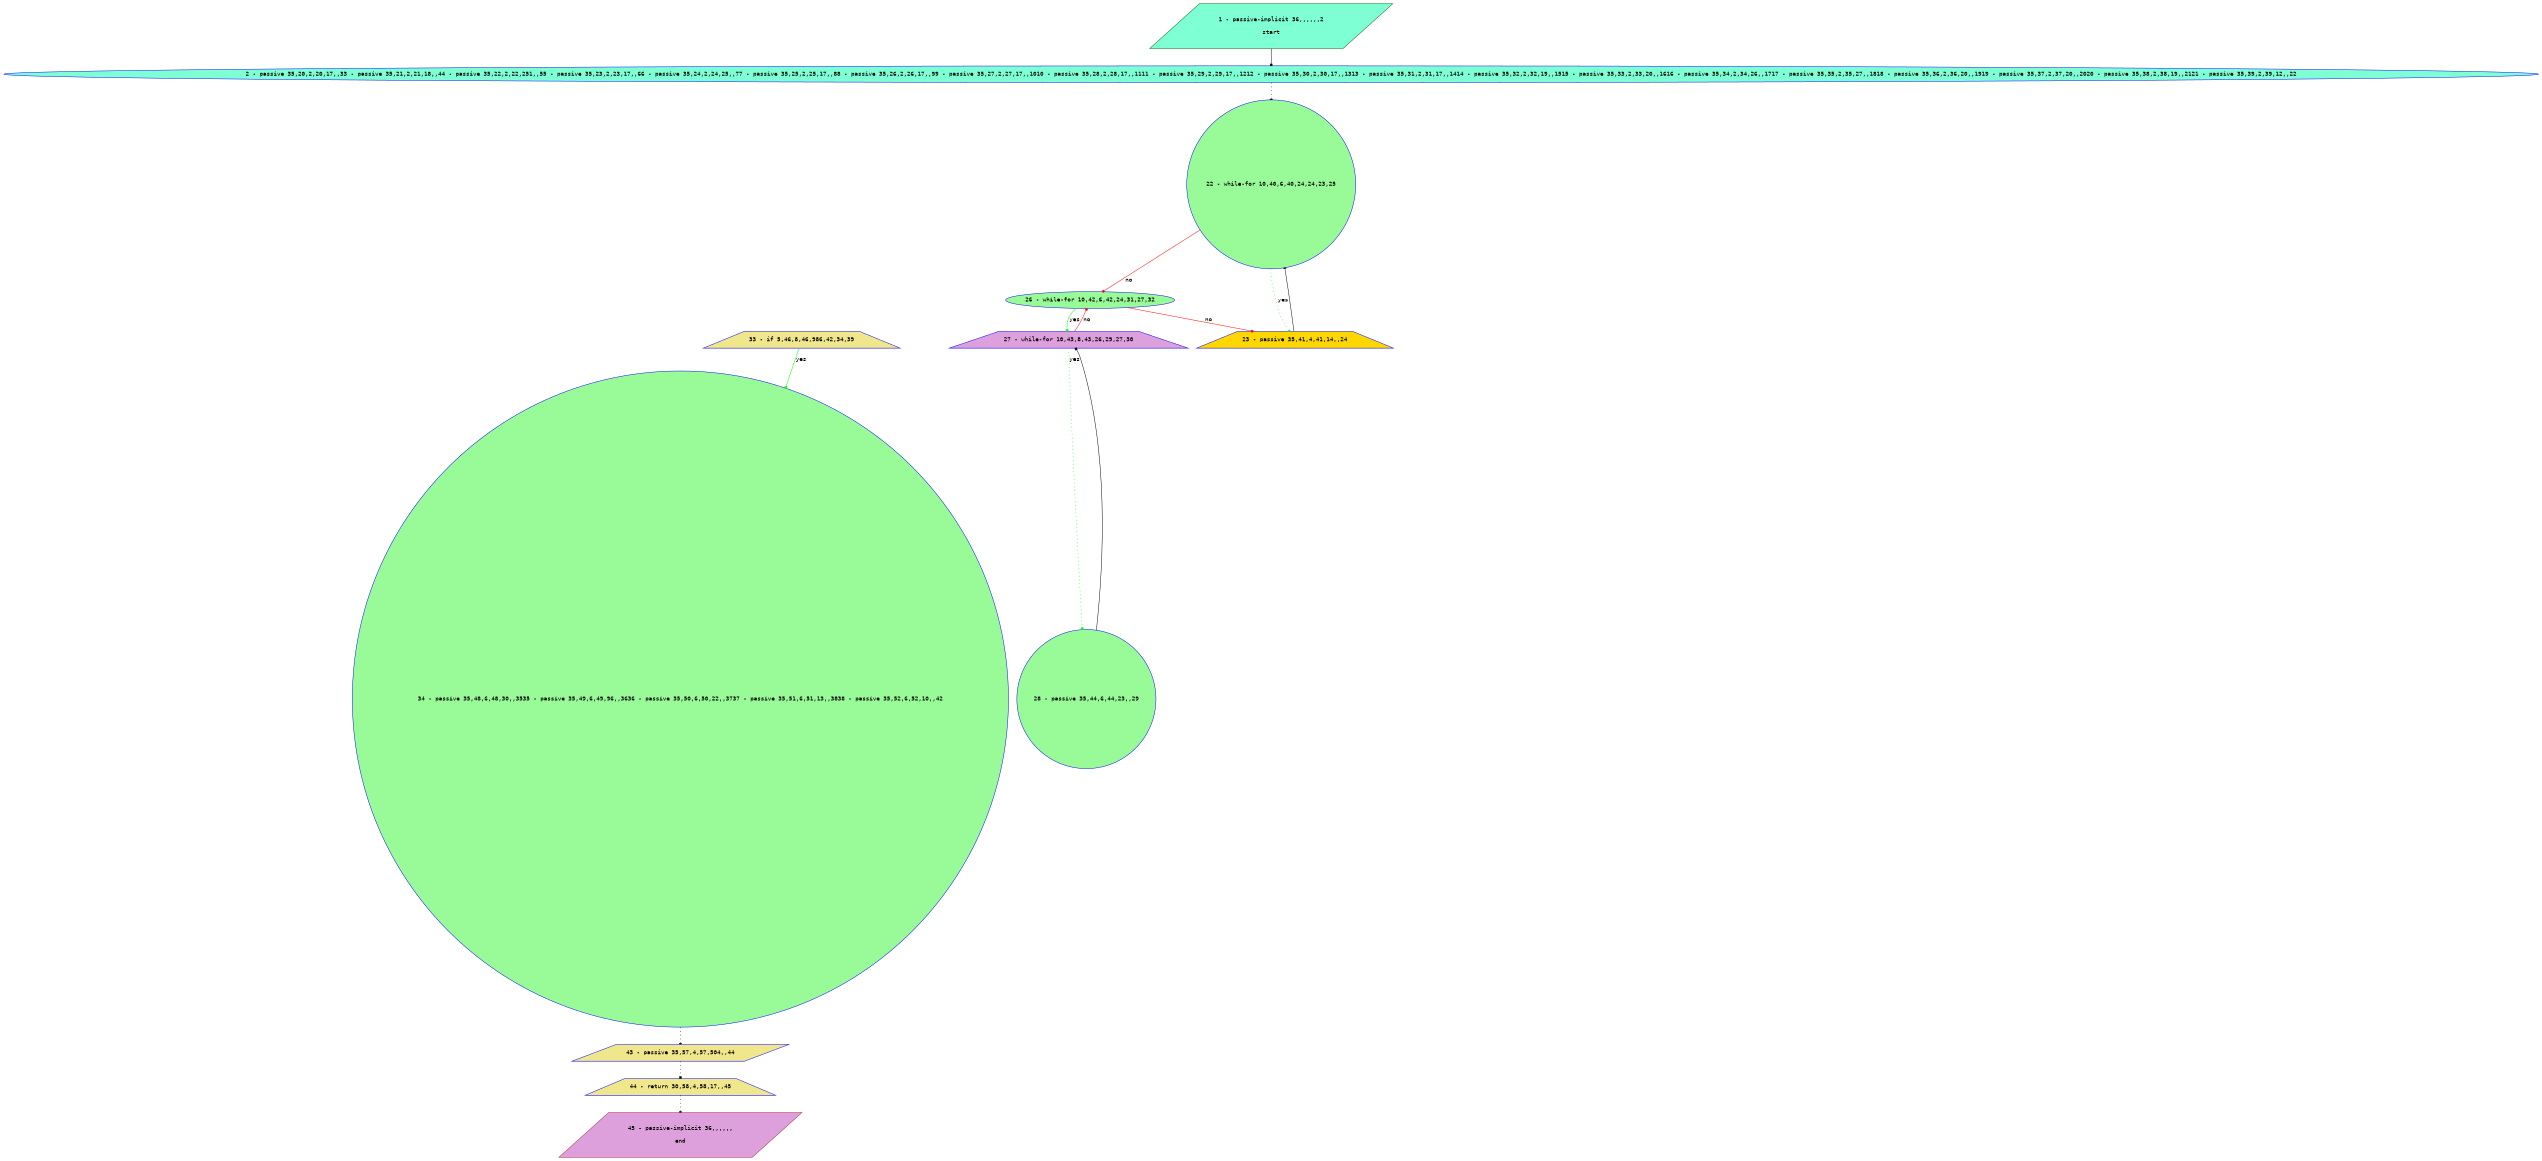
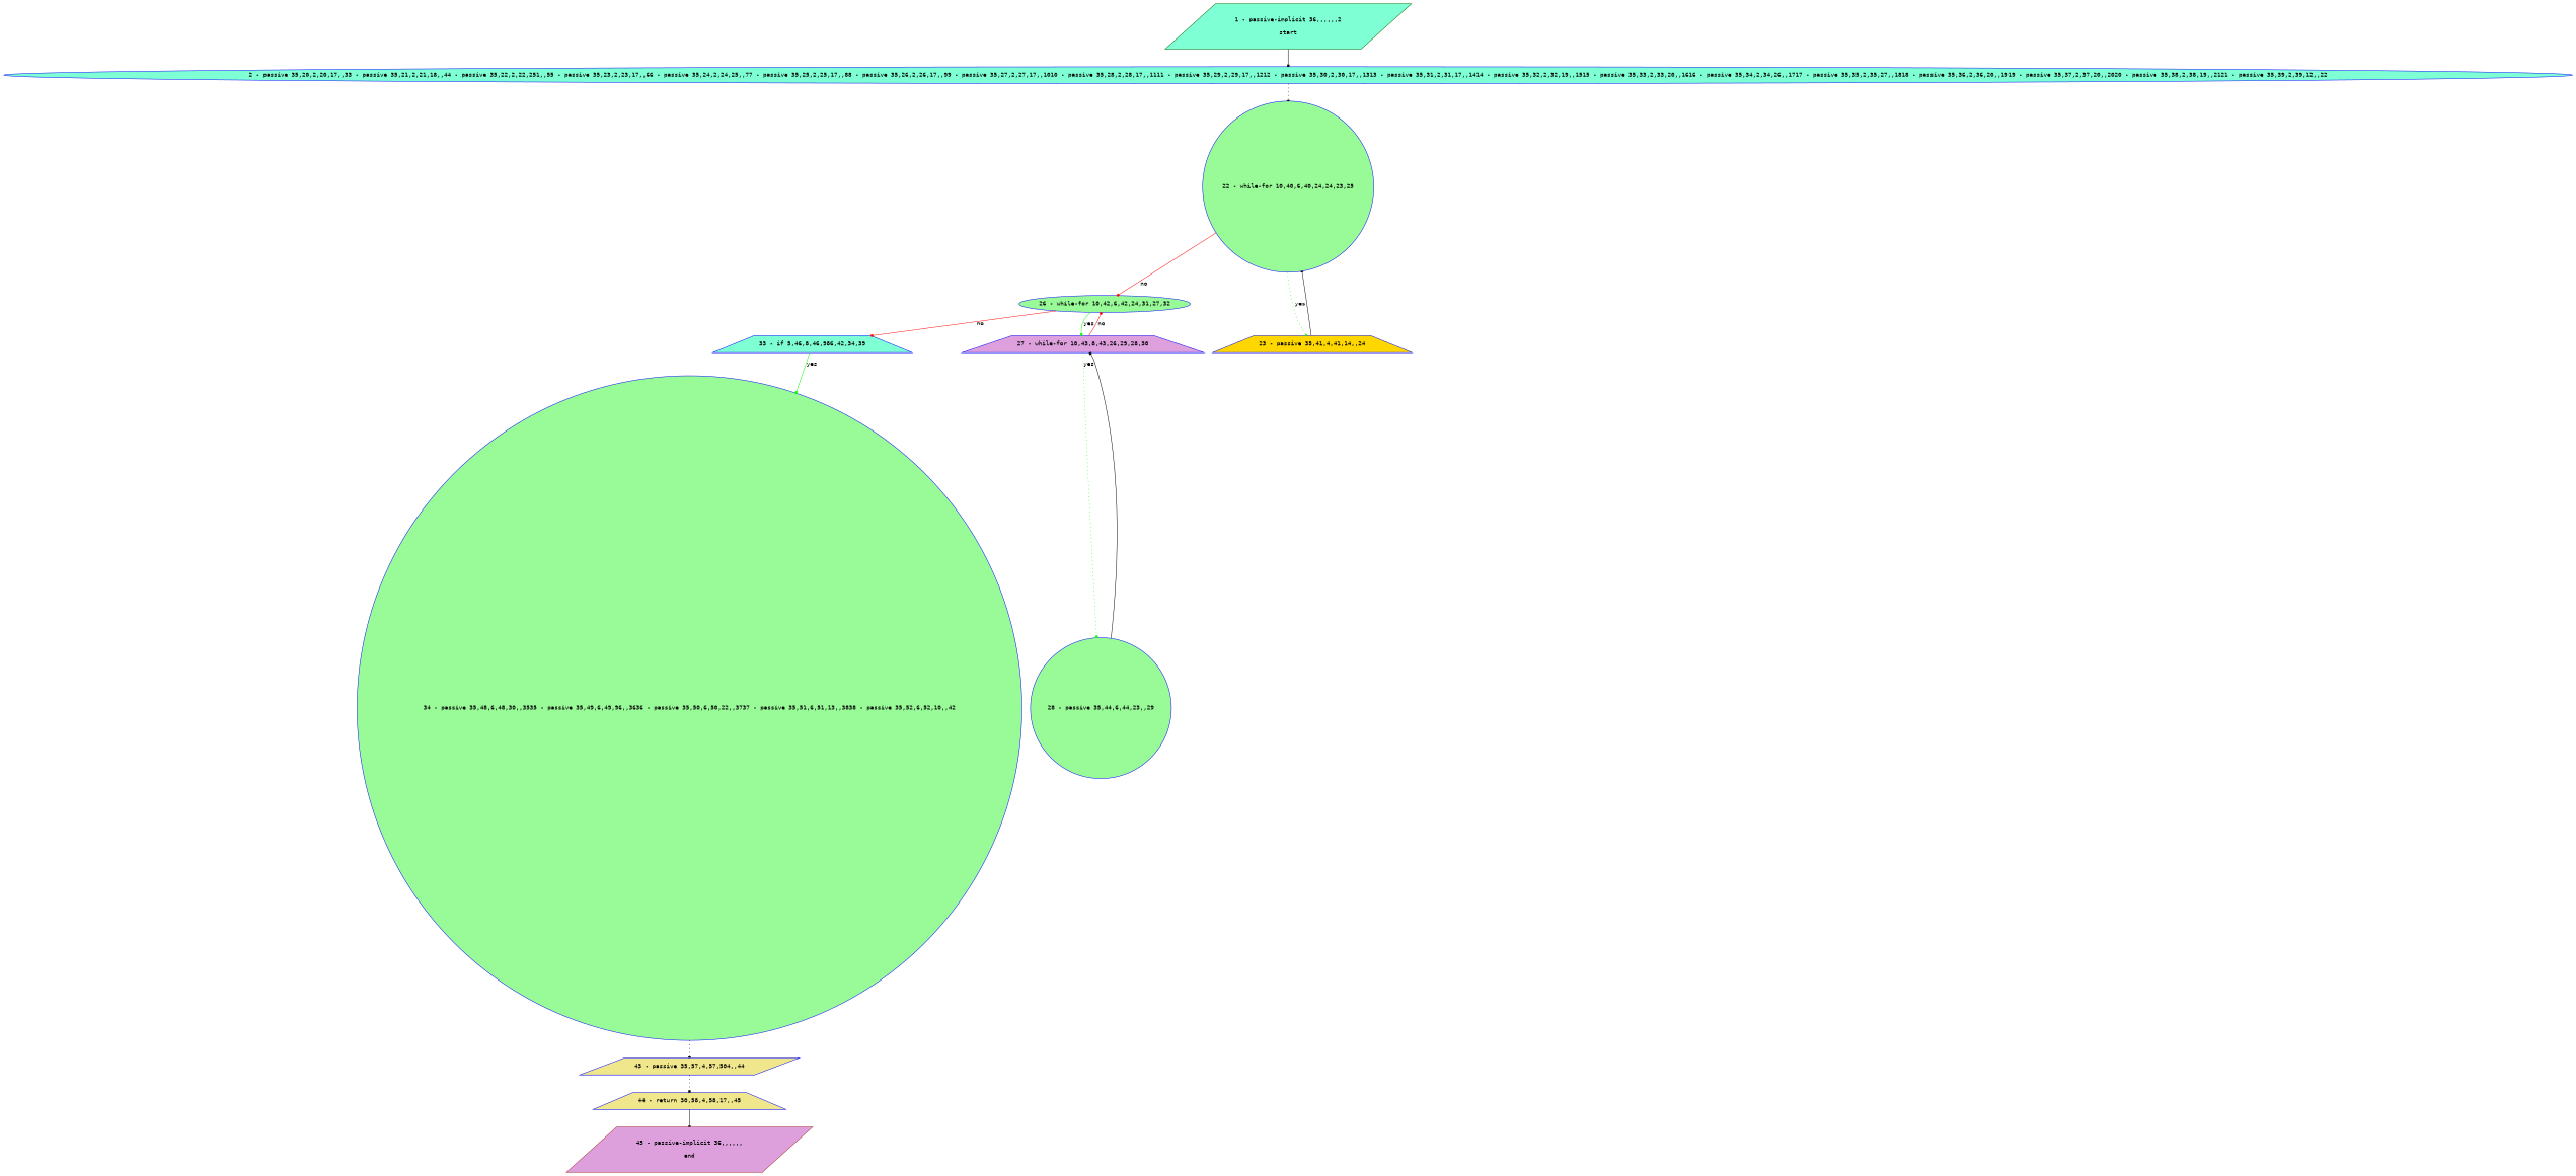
  digraph {
    bgcolor=white
    compound=true
    fillcolor="#FFFFCC"
    fontname="DejaVu Sans Mono"
    fontsize=12
    pack=true
    packmode=clust
    style="rounded,filled"
    node [color="#0000ff" compound=true fillcolor=palegreen fixedsize=false fontname="DejaVu Sans Mono" fontsize=12 node_initialized=no shape=trapezium style=filled]
    edge [arrowhead=box arrowsize=0.5 arrowtail=none color="#000000" compound=true dir=forward fontcolor=black fontname="DejaVu Sans Mono" fontsize=12 style=solid]
    n1 [fillcolor=aquamarine label="2 - passive 35,20,2,20,17,,33 - passive 35,21,2,21,18,,44 - passive 35,22,2,22,251,,55 - passive 35,23,2,23,17,,66 - passive 35,24,2,24,25,,77 - passive 35,25,2,25,17,,88 - passive 35,26,2,26,17,,99 - passive 35,27,2,27,17,,1010 - passive 35,28,2,28,17,,1111 - passive 35,29,2,29,17,,1212 - passive 35,30,2,30,17,,1313 - passive 35,31,2,31,17,,1414 - passive 35,32,2,32,19,,1515 - passive 35,33,2,33,20,,1616 - passive 35,34,2,34,26,,1717 - passive 35,35,2,35,27,,1818 - passive 35,36,2,36,20,,1919 - passive 35,37,2,37,20,,2020 - passive 35,38,2,38,19,,2121 - passive 35,39,2,39,12,,22" shape=ellipse]
    n2 [label="22 - while-for 10,40,6,40,24,24,23,25" shape=circle]
    n3 [fillcolor=gold label="23 - passive 35,41,4,41,14,,24"]
    n4 [label="26 - while-for 10,42,6,42,24,31,27,32" shape=ellipse]
    n5 [color="#006400" fillcolor=aquamarine label="1 - passive-implicit 36,,,,,,2\n\nstart" shape=parallelogram]
-   n6 [fillcolor=plum label="27 - while-for 10,43,8,43,26,29,27,30"]
-   n7 [fillcolor=khaki label="33 - if 5,46,8,46,986,42,34,39"]
+   n6 [fillcolor=plum label="27 - while-for 10,43,8,43,26,29,28,30"]
+   n7 [fillcolor=aquamarine label="33 - if 5,46,8,46,986,42,34,39"]
    n8 [label="28 - passive 35,44,6,44,23,,29" shape=circle]
    n9 [label="34 - passive 35,48,6,48,30,,3535 - passive 35,49,6,49,96,,3636 - passive 35,50,6,50,22,,3737 - passive 35,51,6,51,13,,3838 - passive 35,52,6,52,10,,42" shape=circle]
    n10 [fillcolor=khaki label="43 - passive 35,57,4,57,504,,44" shape=parallelogram]
    n11 [fillcolor=khaki label="44 - return 30,58,4,58,17,,45"]
    n12 [color="#a52a2a" fillcolor=plum label="45 - passive-implicit 36,,,,,,\n\nend" shape=parallelogram]
    n1 -> n2 [arrowhead=tee style=dotted]
    n2 -> n3 [arrowhead=tee color="#00ff00" label=yes style=dotted]
    n2 -> n4 [color="#ff0000" label=no]
    n3 -> n2 [arrowhead=tee]
    n4 -> n6 [color="#00ff00" label=yes]
-   n4 -> n3 [color="#ff0000" label=no]
+   n4 -> n7 [color="#ff0000" label=no]
    n5 -> n1
    n6 -> n4 [color="#ff0000" label=no]
    n6 -> n8 [color="#00ff00" label=yes style=dotted]
    n7 -> n9 [color="#00ff00" label=yes]
    n8 -> n6
    n9 -> n10 [arrowhead=tee style=dotted]
    n10 -> n11 [style=dotted]
-   n11 -> n12 [arrowhead=tee style=dotted]
+   n11 -> n12 [arrowhead=tee]
  }
